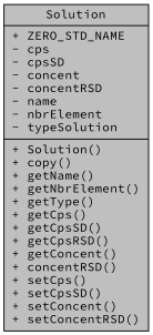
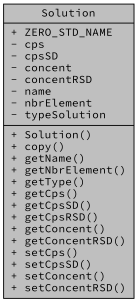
  digraph {
    fontname="Source Code Pro"
-   n1 [color=black fillcolor=grey75 fontcolor=black fontname="Source Code Pro" fontsize=12 height=0.2 label="{Solution\n|+ ZERO_STD_NAME\l- cps\l- cpsSD\l- concent\l- concentRSD\l- name\l- nbrElement\l- typeSolution\l|+ Solution()\l+ copy()\l+ getName()\l+ getNbrElement()\l+ getType()\l+ getCps()\l+ getCpsSD()\l+ getCpsRSD()\l+ getConcent()\l+ concentRSD()\l+ setCps()\l+ setCpsSD()\l+ setConcent()\l+ setConcentRSD()\l}" shape=record style=filled width=0.4]
+   n1 [color=black fillcolor=grey75 fontcolor=black fontname="Source Code Pro" fontsize=12 height=0.2 label="{Solution\n|+ ZERO_STD_NAME\l- cps\l- cpsSD\l- concent\l- concentRSD\l- name\l- nbrElement\l- typeSolution\l|+ Solution()\l+ copy()\l+ getName()\l+ getNbrElement()\l+ getType()\l+ getCps()\l+ getCpsSD()\l+ getCpsRSD()\l+ getConcent()\l+ getConcentRSD()\l+ setCps()\l+ setCpsSD()\l+ setConcent()\l+ setConcentRSD()\l}" shape=record style=filled width=0.4]
  }
